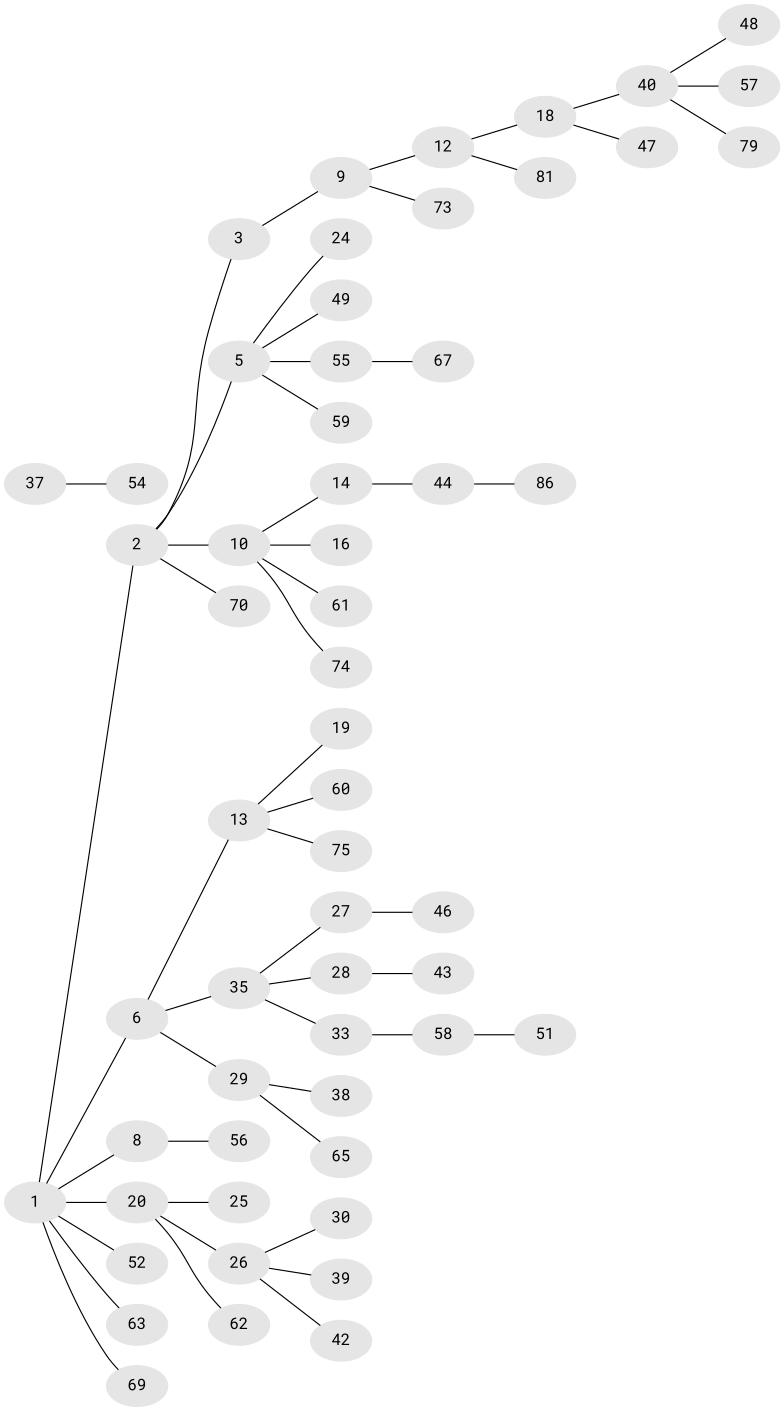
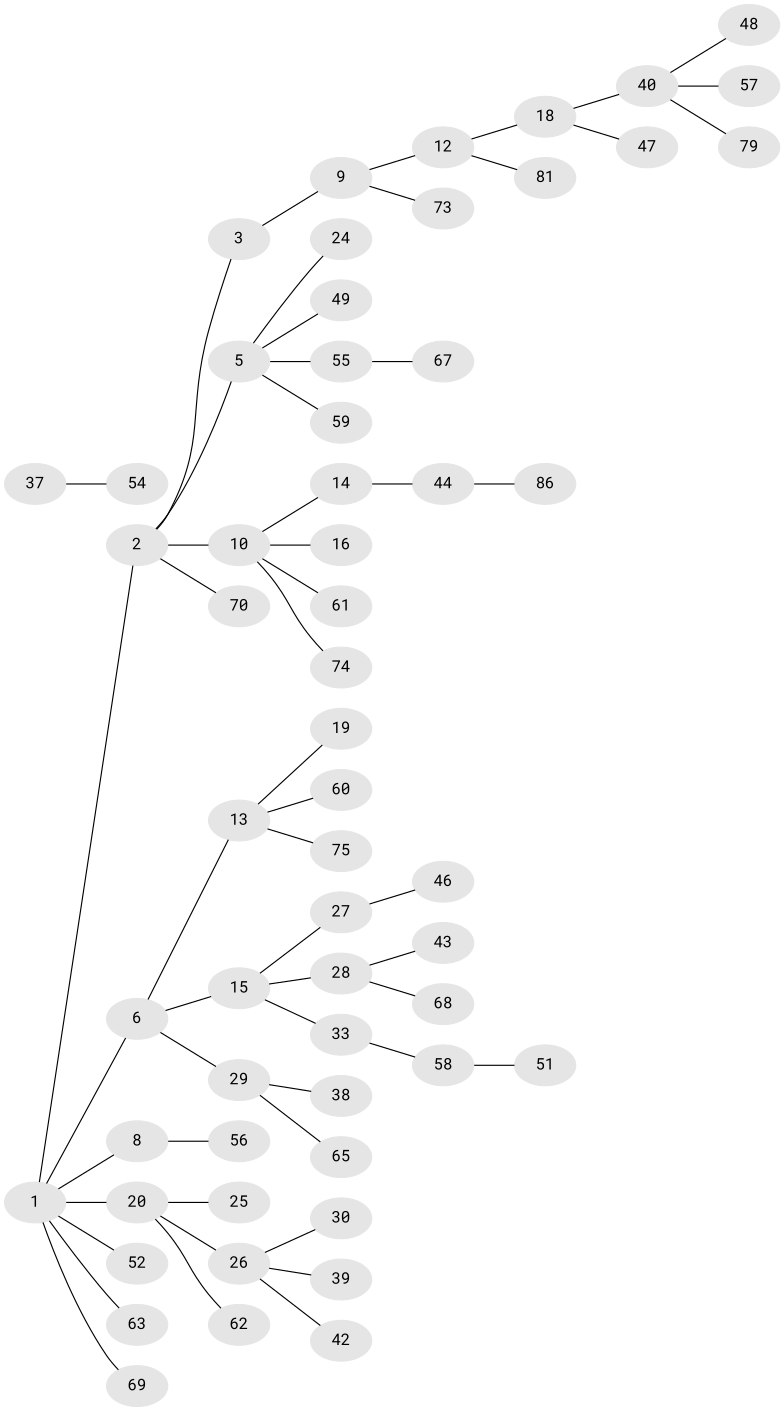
  graph {
    fontname="Roboto Mono"
    rankdir=LR
    node [color=gray90 fontname="Roboto Mono" style=filled]
    edge [fontname="Roboto Mono"]
    1 [super="+17"]
    2 [super="+4"]
    6 [super="+11"]
    8 [super="+66"]
    20 [super="+36"]
    52
    63 [super="+76"]
    69
    3
    5 [super="+7"]
    10 [super="+64"]
    70 [super="+83"]
    13 [super="+34"]
-   15 [super="+21" label=35]
+   15 [super="+21"]
    29 [super="+45"]
    56
    25
    26 [super="+31"]
    62
    9 [super="+22"]
    24
    49
    55
    59
    14 [super="+51"]
    16 [super="+78"]
    61
    74
    12 [super="+53"]
    73
    67
    19
    60
    75
    27 [super="+35"]
    28 [super="+32"]
    33
    38
    65
    18 [super="+23"]
    81
    44 [super="+50"]
    40 [super="+41"]
    47
    37
    54
    n47 [label=86]
    46 [super="+72"]
    43
+   68 [super="+77"]
    58 [super="+80"]
    48
    57
    79
    30
    39
    42
    n58 [label=51]
    1 -- 2
    1 -- 6
    1 -- 8
    1 -- 20
    1 -- 52
    1 -- 63
    1 -- 69
    2 -- 3
    2 -- 5
    2 -- 10
    2 -- 70
    6 -- 13
    6 -- 15
    6 -- 29
    8 -- 56
    20 -- 25
    20 -- 26
    20 -- 62
    3 -- 9
    5 -- 24
    5 -- 49
    5 -- 55
    5 -- 59
    10 -- 14
    10 -- 16
    10 -- 61
    10 -- 74
    13 -- 19
    13 -- 60
    13 -- 75
    15 -- 27
    15 -- 28
    15 -- 33
    29 -- 38
    29 -- 65
    26 -- 30
    26 -- 39
    26 -- 42
    9 -- 12
    9 -- 73
    55 -- 67
    14 -- 44
    12 -- 18
    12 -- 81
    27 -- 46
    28 -- 43
+   28 -- 68
    33 -- 58
    18 -- 40
    18 -- 47
    44 -- n47
    40 -- 48
    40 -- 57
    40 -- 79
    37 -- 54
    58 -- n58
  }
